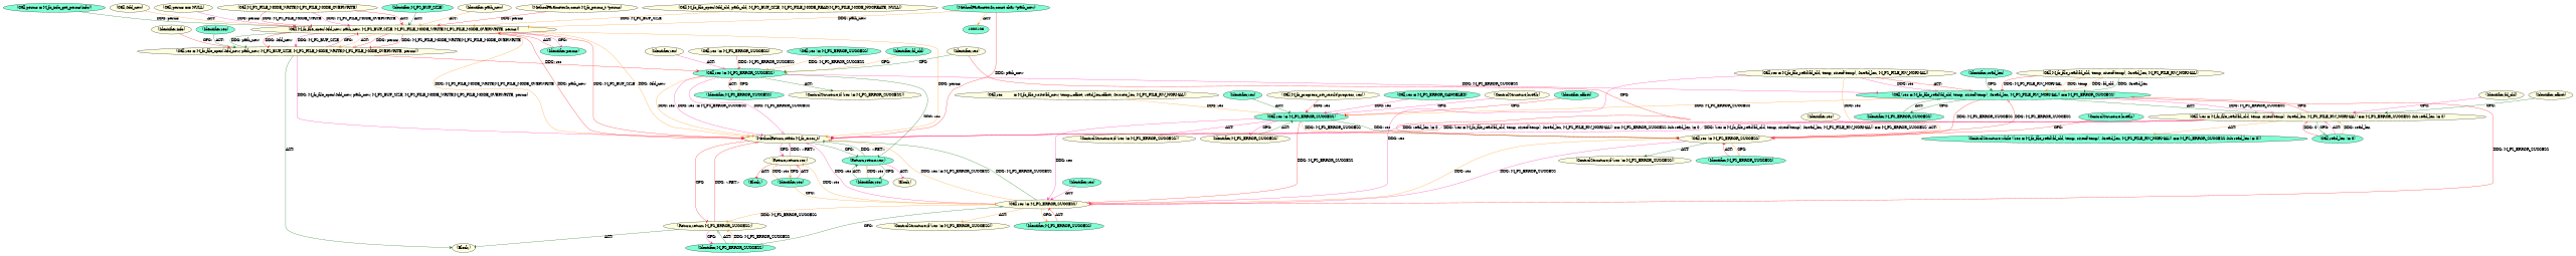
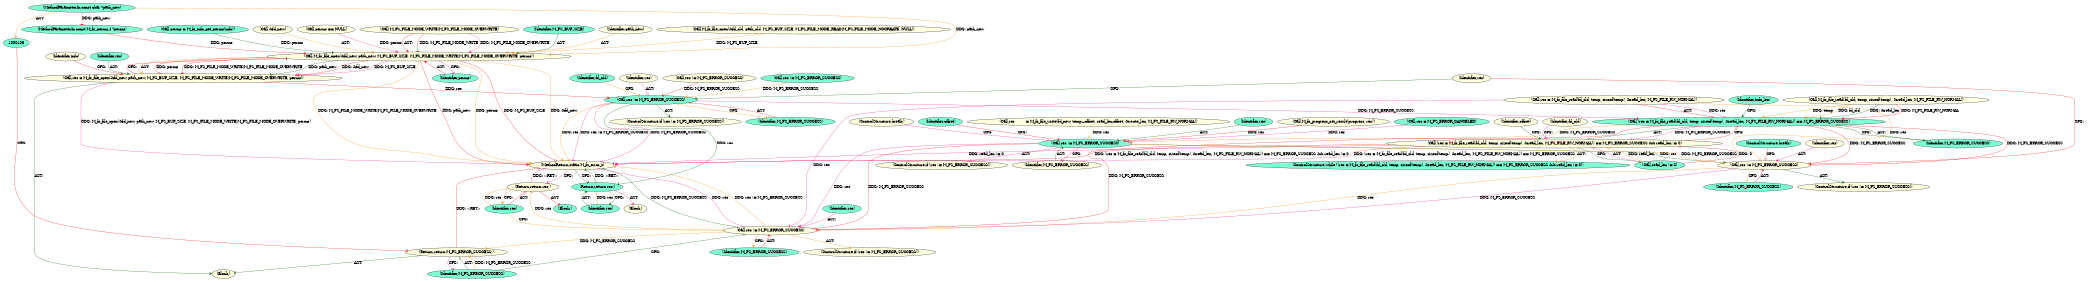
  digraph {
    node [fillcolor=lightyellow style=filled]
    edge [arrowhead=tee color=red]
    n1 [fillcolor=aquamarine label="(MethodParameterIn,const char *path_new)"]
    n2 [label="(Call,M_fs_file_open(&fd_new, path_new, M_FS_BUF_SIZE, M_FS_FILE_MODE_WRITE|M_FS_FILE_MODE_OVERWRITE, perms))"]
    n3 [label="(MethodReturn,static M_fs_error_t)"]
    1000103 [fillcolor=aquamarine]
    n5 [label="(Call,res = M_fs_file_open(&fd_new, path_new, M_FS_BUF_SIZE, M_FS_FILE_MODE_WRITE|M_FS_FILE_MODE_OVERWRITE, perms))"]
    n6 [fillcolor=aquamarine label="(Identifier,perms)"]
    n7 [fillcolor=aquamarine label="(Return,return res;)"]
    n8 [label="(Return,return res;)"]
    n9 [label="(Return,return M_FS_ERROR_SUCCESS;)"]
    n10 [fillcolor=aquamarine label="(Call,res != M_FS_ERROR_SUCCESS)"]
    n11 [label="(Block,)"]
    n12 [fillcolor=aquamarine label="(Call,(res = M_fs_file_read(fd_old, temp, sizeof(temp), &read_len, M_FS_FILE_RW_NORMAL)) == M_FS_ERROR_SUCCESS)"]
    n13 [label="(ControlStructure,if (res != M_FS_ERROR_SUCCESS))"]
    n14 [fillcolor=aquamarine label="(Identifier,M_FS_ERROR_SUCCESS)"]
    n15 [fillcolor=aquamarine label="(Identifier,res)"]
    n16 [label="(Block,)"]
    n17 [label="(Call,(res = M_fs_file_read(fd_old, temp, sizeof(temp), &read_len, M_FS_FILE_RW_NORMAL)) == M_FS_ERROR_SUCCESS && read_len != 0)"]
    n18 [fillcolor=aquamarine label="(Call,res != M_FS_ERROR_SUCCESS)"]
    n19 [label="(Call,res != M_FS_ERROR_SUCCESS)"]
    n20 [label="(Call,res != M_FS_ERROR_SUCCESS)"]
    n21 [fillcolor=aquamarine label="(Identifier,M_FS_ERROR_SUCCESS)"]
    n22 [fillcolor=aquamarine label="(ControlStructure,while ((res = M_fs_file_read(fd_old, temp, sizeof(temp), &read_len, M_FS_FILE_RW_NORMAL)) == M_FS_ERROR_SUCCESS && read_len != 0))"]
    n23 [fillcolor=aquamarine label="(Call,read_len != 0)"]
    n24 [label="(ControlStructure,if (res != M_FS_ERROR_SUCCESS))"]
    n25 [label="(Identifier,M_FS_ERROR_SUCCESS)"]
    n26 [fillcolor=aquamarine label="(Identifier,M_FS_ERROR_SUCCESS)"]
    n27 [label="(ControlStructure,if (res != M_FS_ERROR_SUCCESS))"]
    n28 [fillcolor=aquamarine label="(Identifier,M_FS_ERROR_SUCCESS)"]
    n29 [label="(ControlStructure,if (res != M_FS_ERROR_SUCCESS))"]
    n30 [fillcolor=aquamarine label="(Block,)"]
    n31 [fillcolor=aquamarine label="(Identifier,res)"]
    n32 [fillcolor=aquamarine label="(Identifier,M_FS_ERROR_SUCCESS)"]
    n33 [label="(ControlStructure,break;)"]
    n34 [fillcolor=aquamarine label="(Identifier,offset)"]
    n35 [fillcolor=aquamarine label="(Identifier,fd_old)"]
    n36 [label="(Identifier,info)"]
    n37 [label="(Identifier,res)"]
    n38 [label="(Call,res          = M_fs_file_write(fd_new, temp+offset, read_len-offset, &wrote_len, M_FS_FILE_RW_NORMAL))"]
    n39 [fillcolor=aquamarine label="(Identifier,res)"]
    n40 [fillcolor=aquamarine label="(Call,perms = M_fs_info_get_perms(info))"]
    n41 [fillcolor=aquamarine label="(Identifier,res)"]
    n42 [label="(Call,M_fs_progress_set_result(progress, res))"]
    n43 [fillcolor=aquamarine label="(Call,res = M_FS_ERROR_CANCELED)"]
    n44 [label="(Call,res = M_fs_file_read(fd_old, temp, sizeof(temp), &read_len, M_FS_FILE_RW_NORMAL))"]
    n45 [fillcolor=aquamarine label="(ControlStructure,break;)"]
    n46 [fillcolor=aquamarine label="(Identifier,res)"]
    n47 [label="(Call,res != M_FS_ERROR_SUCCESS)"]
    n48 [label="(Call,&fd_new)"]
    n49 [label="(Call,perms == NULL)"]
    n50 [label="(Call,M_FS_FILE_MODE_WRITE|M_FS_FILE_MODE_OVERWRITE)"]
    n51 [fillcolor=aquamarine label="(Identifier,M_FS_BUF_SIZE)"]
    n52 [label="(Identifier,res)"]
-   n53 [fillcolor=aquamarine label="(Identifier,read_len)"]
+   n53 [fillcolor=aquamarine label="(Identifier,info_len)"]
    n54 [label="(Identifier,fd_old)"]
    n55 [label="(Identifier,offset)"]
    n56 [label="(Identifier,path_new)"]
-   n57 [label="(MethodParameterIn,const M_fs_perms_t *perms)"]
+   n57 [fillcolor=aquamarine label="(MethodParameterIn,const M_fs_perms_t *perms)"]
    n58 [label="(Call,M_fs_file_open(&fd_old, path_old, M_FS_BUF_SIZE, M_FS_FILE_MODE_READ|M_FS_FILE_MODE_NOCREATE, NULL))"]
    n59 [label="(Call,M_fs_file_read(fd_old, temp, sizeof(temp), &read_len, M_FS_FILE_RW_NORMAL))"]
    n60 [fillcolor=aquamarine label="(Call,res != M_FS_ERROR_SUCCESS)"]
    n61 [label="(Identifier,res)"]
    n1 -> n2 [color=darkorange label="DDG: path_new"]
-   n1 -> n3 [label="DDG: path_new"]
+   n1 -> n57 [label="DDG: path_new"]
    n1 -> 1000103 [arrowhead=vee color=darkorange label="AST: "]
    n2 -> n3 [arrowhead=vee color=darkorange label="DDG: M_FS_FILE_MODE_WRITE|M_FS_FILE_MODE_OVERWRITE"]
    n2 -> n3 [arrowhead=vee label="DDG: path_new"]
    n2 -> n3 [arrowhead=vee color=darkorange label="DDG: perms"]
    n2 -> n3 [arrowhead=onormal label="DDG: M_FS_BUF_SIZE"]
    n2 -> n3 [arrowhead=vee color=darkorange label="DDG: &fd_new"]
    n2 -> n5 [arrowhead=vee color=darkorange label="AST: "]
    n2 -> n5 [arrowhead=onormal label="DDG: perms"]
    n2 -> n5 [label="DDG: M_FS_FILE_MODE_WRITE|M_FS_FILE_MODE_OVERWRITE"]
    n2 -> n5 [color=darkgreen label="DDG: path_new"]
    n2 -> n5 [label="DDG: &fd_new"]
    n2 -> n5 [arrowhead=vee color=deeppink label="DDG: M_FS_BUF_SIZE"]
    n2 -> n6 [color=deeppink label="CFG: "]
    n3 -> n7 [color=darkgreen label="CFG: "]
    n3 -> n8 [arrowhead=vee color=deeppink label="CFG: "]
-   n3 -> n9 [label="CFG: "]
+   1000103 -> n9 [label="CFG: "]
    n5 -> n2 [label="CFG: "]
    n5 -> n3 [arrowhead=onormal color=deeppink label="DDG: M_fs_file_open(&fd_new, path_new, M_FS_BUF_SIZE, M_FS_FILE_MODE_WRITE|M_FS_FILE_MODE_OVERWRITE, perms)"]
    n5 -> n10 [arrowhead=vee label="DDG: res"]
    n5 -> n11 [arrowhead=vee color=darkgreen label="AST: "]
    n6 -> n2 [arrowhead=vee label="AST: "]
    n7 -> n3 [color=darkgreen label="DDG: <RET>"]
    n7 -> n15 [arrowhead=vee color=darkgreen label="CFG: "]
    n7 -> n16 [color=deeppink label="AST: "]
    n8 -> n3 [arrowhead=onormal color=deeppink label="DDG: <RET>"]
    n8 -> n30 [label="AST: "]
    n8 -> n31 [arrowhead=vee color=darkorange label="CFG: "]
    n9 -> n3 [arrowhead=onormal label="DDG: <RET>"]
    n9 -> n11 [color=darkgreen label="AST: "]
    n9 -> n32 [arrowhead=vee color=deeppink label="CFG: "]
    n10 -> n3 [color=deeppink label="DDG: res != M_FS_ERROR_SUCCESS"]
    n10 -> n3 [arrowhead=onormal color=deeppink label="DDG: M_FS_ERROR_SUCCESS"]
    n10 -> n3 [color=darkorange label="DDG: res"]
    n10 -> n7 [color=darkgreen label="DDG: res"]
    n10 -> n12 [color=deeppink label="DDG: M_FS_ERROR_SUCCESS"]
    n10 -> n13 [arrowhead=vee color=darkgreen label="AST: "]
    n10 -> n14 [color=darkorange label="CFG: "]
    n12 -> n17 [arrowhead=onormal color=darkgreen label="AST: "]
    n12 -> n17 [arrowhead=onormal color=deeppink label="DDG: M_FS_ERROR_SUCCESS"]
    n12 -> n18 [arrowhead=vee color=darkorange label="DDG: M_FS_ERROR_SUCCESS"]
    n12 -> n19 [arrowhead=onormal label="DDG: M_FS_ERROR_SUCCESS"]
    n12 -> n20 [label="DDG: M_FS_ERROR_SUCCESS"]
    n12 -> n21 [arrowhead=vee color=darkgreen label="CFG: "]
    n14 -> n10 [arrowhead=onormal label="AST: "]
    n15 -> n7 [arrowhead=vee color=darkgreen label="AST: "]
    n15 -> n7 [arrowhead=onormal color=darkorange label="DDG: res"]
    n17 -> n3 [color=deeppink label="DDG: read_len != 0"]
    n17 -> n3 [arrowhead=vee label="DDG: (res = M_fs_file_read(fd_old, temp, sizeof(temp), &read_len, M_FS_FILE_RW_NORMAL)) == M_FS_ERROR_SUCCESS && read_len != 0"]
    n17 -> n3 [arrowhead=vee color=deeppink label="DDG: (res = M_fs_file_read(fd_old, temp, sizeof(temp), &read_len, M_FS_FILE_RW_NORMAL)) == M_FS_ERROR_SUCCESS"]
    n17 -> n12 [arrowhead=onormal label="CFG: "]
    n17 -> n22 [color=darkorange label="AST: "]
    n17 -> n23 [arrowhead=onormal color=darkgreen label="CFG: "]
    n18 -> n19 [arrowhead=vee color=darkgreen label="DDG: res"]
    n18 -> n19 [arrowhead=onormal color=darkorange label="DDG: M_FS_ERROR_SUCCESS"]
    n18 -> n20 [arrowhead=vee color=deeppink label="DDG: res"]
    n18 -> n20 [arrowhead=onormal label="DDG: M_FS_ERROR_SUCCESS"]
    n18 -> n24 [arrowhead=onormal color=deeppink label="AST: "]
    n18 -> n25 [color=deeppink label="CFG: "]
    n19 -> n12 [arrowhead=onormal label="DDG: M_FS_ERROR_SUCCESS"]
    n19 -> n20 [arrowhead=vee color=darkorange label="DDG: res"]
    n19 -> n20 [arrowhead=onormal color=deeppink label="DDG: M_FS_ERROR_SUCCESS"]
    n19 -> n26 [arrowhead=onormal color=darkorange label="CFG: "]
    n19 -> n27 [arrowhead=vee color=darkgreen label="AST: "]
    n20 -> n3 [arrowhead=onormal color=darkgreen label="DDG: M_FS_ERROR_SUCCESS"]
    n20 -> n3 [arrowhead=onormal color=deeppink label="DDG: res"]
    n20 -> n3 [color=darkorange label="DDG: res != M_FS_ERROR_SUCCESS"]
    n20 -> n8 [color=darkorange label="DDG: res"]
    n20 -> n9 [color=darkorange label="DDG: M_FS_ERROR_SUCCESS"]
    n20 -> n28 [arrowhead=vee color=darkorange label="CFG: "]
    n20 -> n29 [color=darkorange label="AST: "]
    n21 -> n12 [arrowhead=onormal color=darkgreen label="AST: "]
    n23 -> n17 [arrowhead=onormal color=deeppink label="AST: "]
    n23 -> n17 [arrowhead=onormal color=darkorange label="DDG: read_len"]
    n23 -> n17 [arrowhead=onormal label="DDG: 0"]
    n25 -> n18 [color=darkgreen label="AST: "]
    n26 -> n19 [label="AST: "]
    n28 -> n20 [label="AST: "]
    n31 -> n8 [arrowhead=onormal label="AST: "]
    n31 -> n8 [arrowhead=onormal color=darkorange label="DDG: res"]
    n31 -> n20 [color=darkorange label="CFG: "]
    n32 -> n9 [arrowhead=onormal color=darkgreen label="AST: "]
    n32 -> n9 [color=darkorange label="DDG: M_FS_ERROR_SUCCESS"]
    n32 -> n20 [arrowhead=onormal color=darkgreen label="CFG: "]
    n33 -> n18 [arrowhead=onormal color=deeppink label="CFG: "]
    n34 -> n18 [label="CFG: "]
    n35 -> n10 [color=darkorange label="CFG: "]
    n36 -> n5 [arrowhead=vee label="CFG: "]
    n37 -> n10 [arrowhead=onormal color=deeppink label="AST: "]
    n38 -> n18 [arrowhead=onormal color=darkorange label="DDG: res"]
    n39 -> n18 [color=darkgreen label="AST: "]
    n40 -> n2 [color=darkgreen label="DDG: perms"]
    n41 -> n20 [arrowhead=vee color=deeppink label="AST: "]
    n42 -> n18 [arrowhead=vee label="DDG: res"]
    n43 -> n18 [arrowhead=vee color=deeppink label="DDG: res"]
    n44 -> n12 [arrowhead=onormal label="AST: "]
    n44 -> n12 [arrowhead=onormal color=deeppink label="DDG: res"]
    n44 -> n19 [arrowhead=onormal color=darkorange label="DDG: res"]
    n44 -> n20 [color=deeppink label="DDG: res"]
    n45 -> n19 [arrowhead=onormal label="CFG: "]
    n46 -> n5 [arrowhead=vee color=darkgreen label="AST: "]
    n47 -> n10 [label="DDG: M_FS_ERROR_SUCCESS"]
    n48 -> n2 [color=darkorange label="AST: "]
    n49 -> n2 [arrowhead=vee color=deeppink label="DDG: perms"]
    n50 -> n2 [arrowhead=vee label="AST: "]
    n50 -> n2 [label="DDG: M_FS_FILE_MODE_WRITE"]
    n50 -> n2 [arrowhead=vee color=deeppink label="DDG: M_FS_FILE_MODE_OVERWRITE"]
    n51 -> n2 [arrowhead=vee color=darkgreen label="AST: "]
    n52 -> n19 [arrowhead=vee color=deeppink label="AST: "]
    n53 -> n12 [arrowhead=vee color=darkgreen label="CFG: "]
    n54 -> n17 [arrowhead=vee color=deeppink label="CFG: "]
    n55 -> n17 [arrowhead=vee color=darkgreen label="CFG: "]
    n56 -> n2 [color=darkorange label="AST: "]
    n57 -> n2 [arrowhead=vee label="DDG: perms"]
    n58 -> n2 [arrowhead=vee color=darkorange label="DDG: M_FS_BUF_SIZE"]
    n59 -> n12 [color=darkgreen label="DDG: &read_len"]
    n59 -> n12 [label="DDG: M_FS_FILE_RW_NORMAL"]
    n59 -> n12 [arrowhead=vee color=darkorange label="DDG: temp"]
    n59 -> n12 [arrowhead=vee color=darkorange label="DDG: fd_old"]
    n60 -> n10 [color=darkorange label="DDG: M_FS_ERROR_SUCCESS"]
    n61 -> n10 [color=darkgreen label="CFG: "]
    n61 -> n19 [label="CFG: "]
  }
